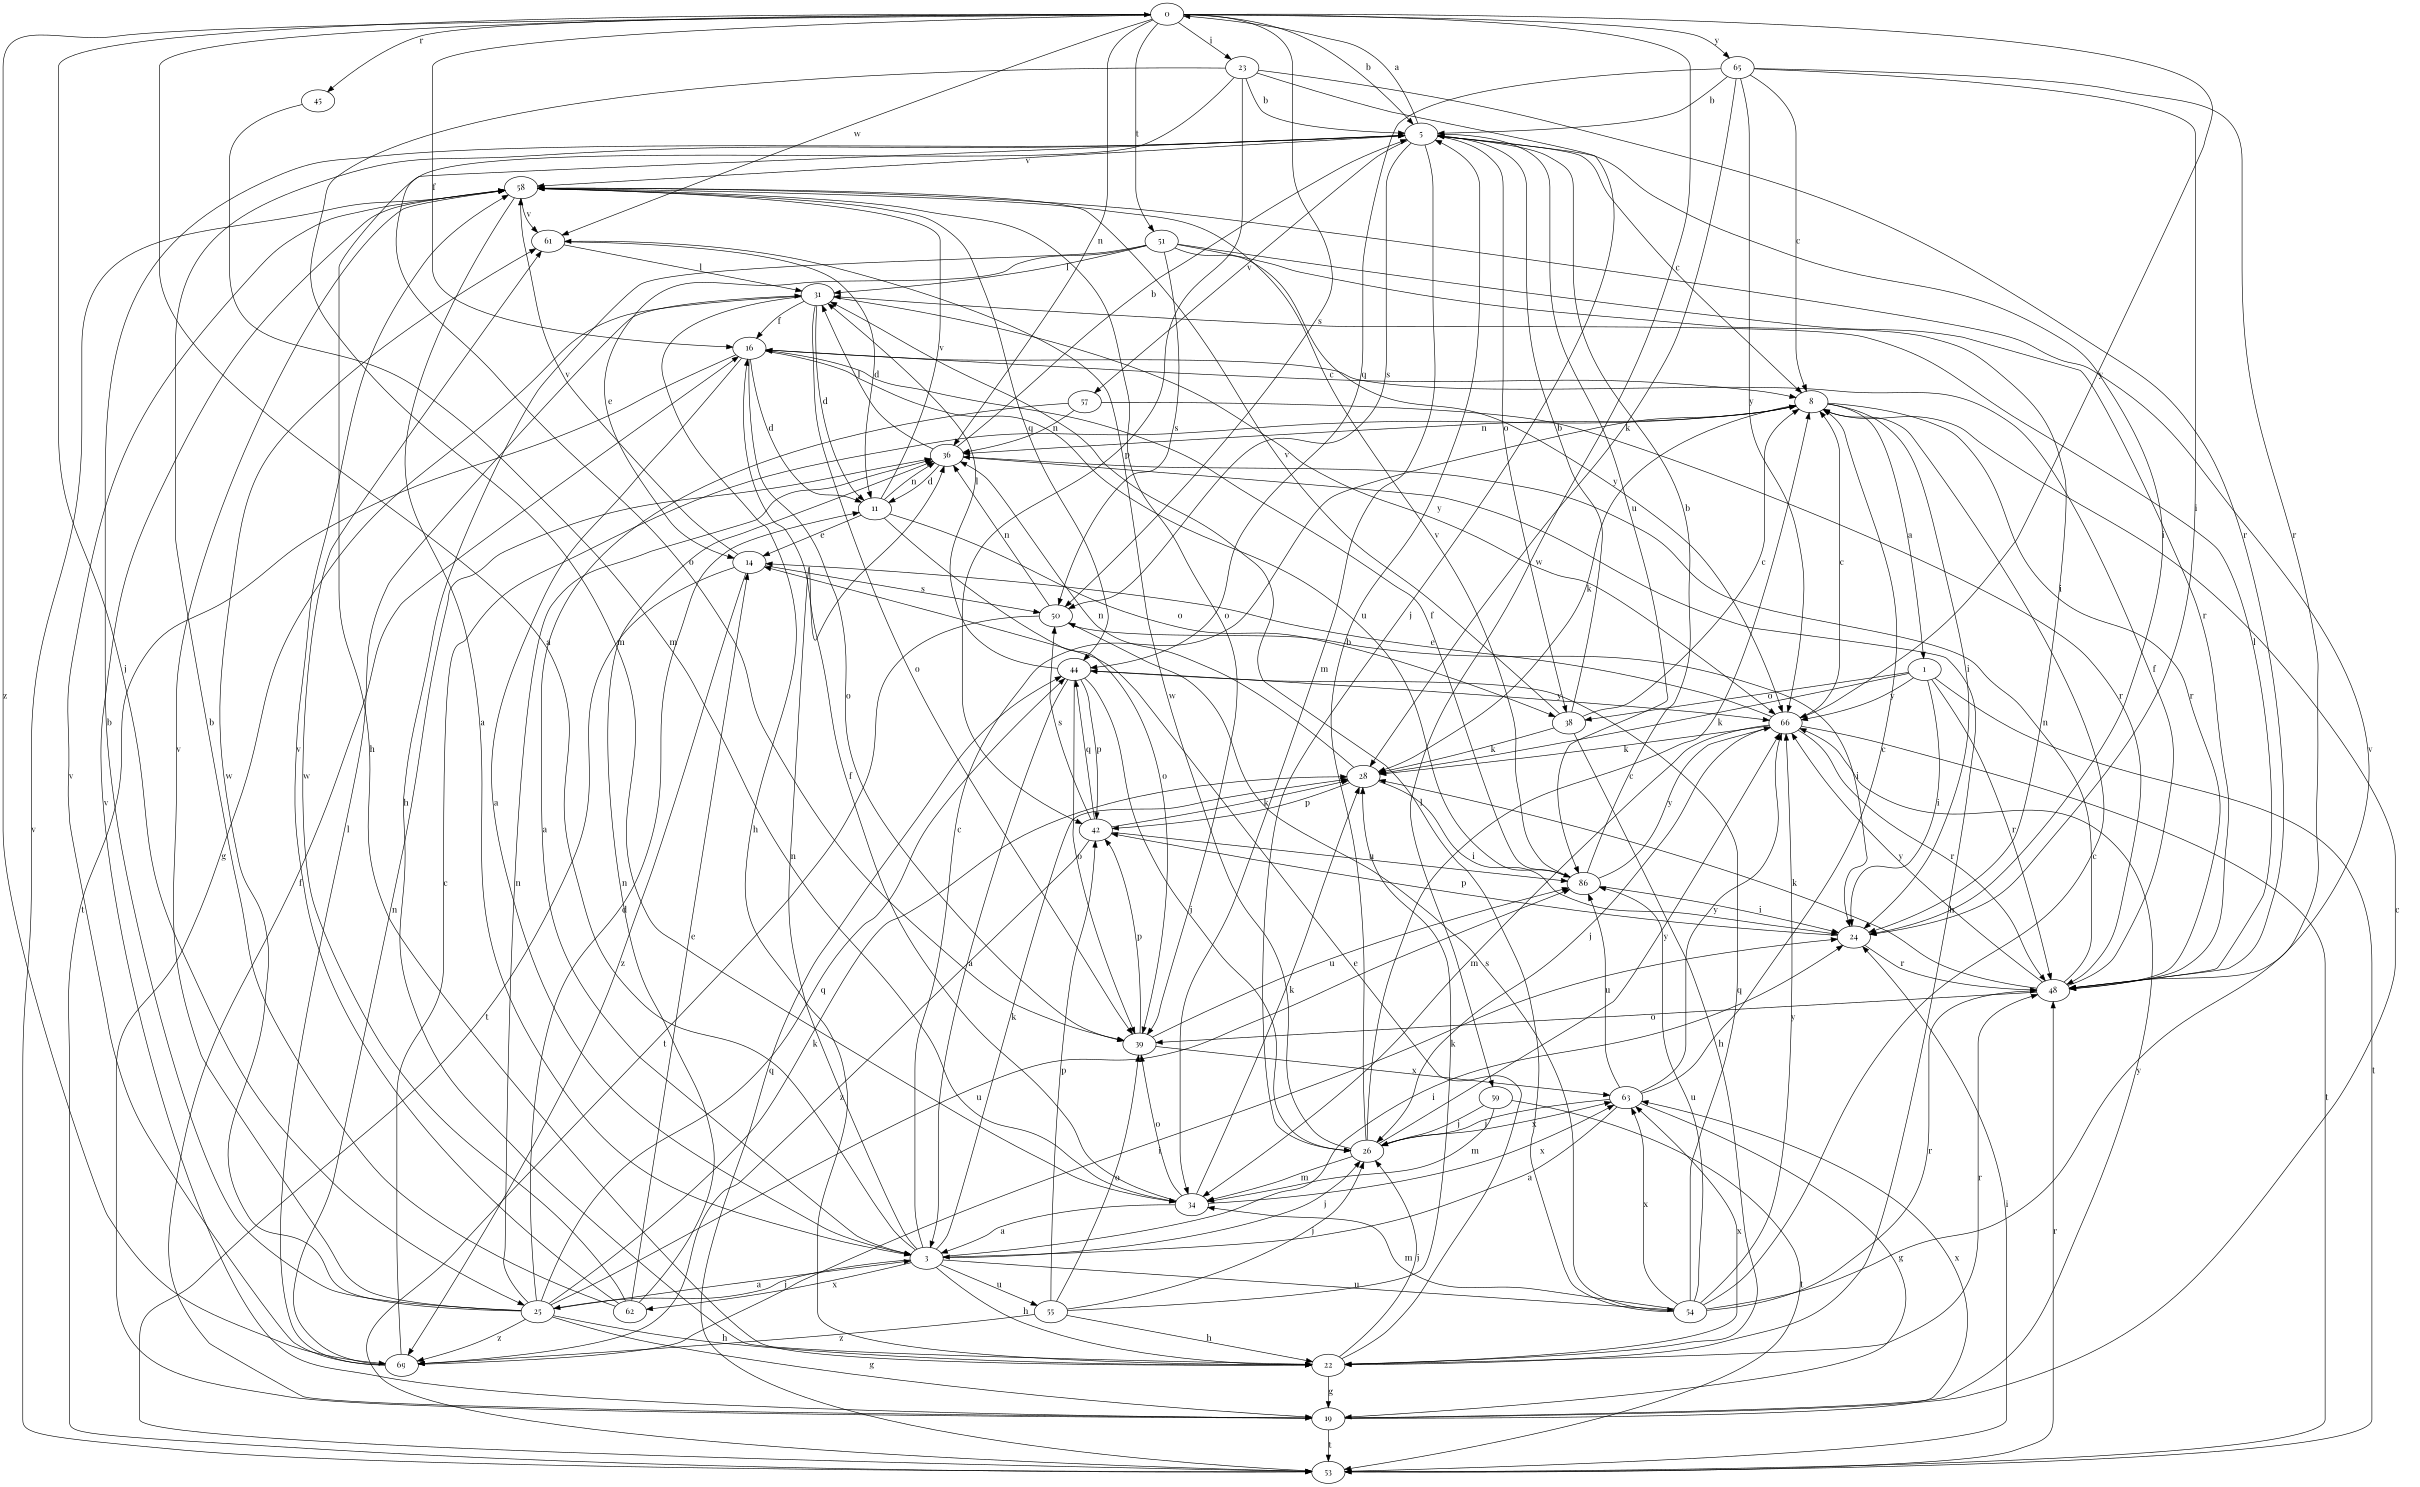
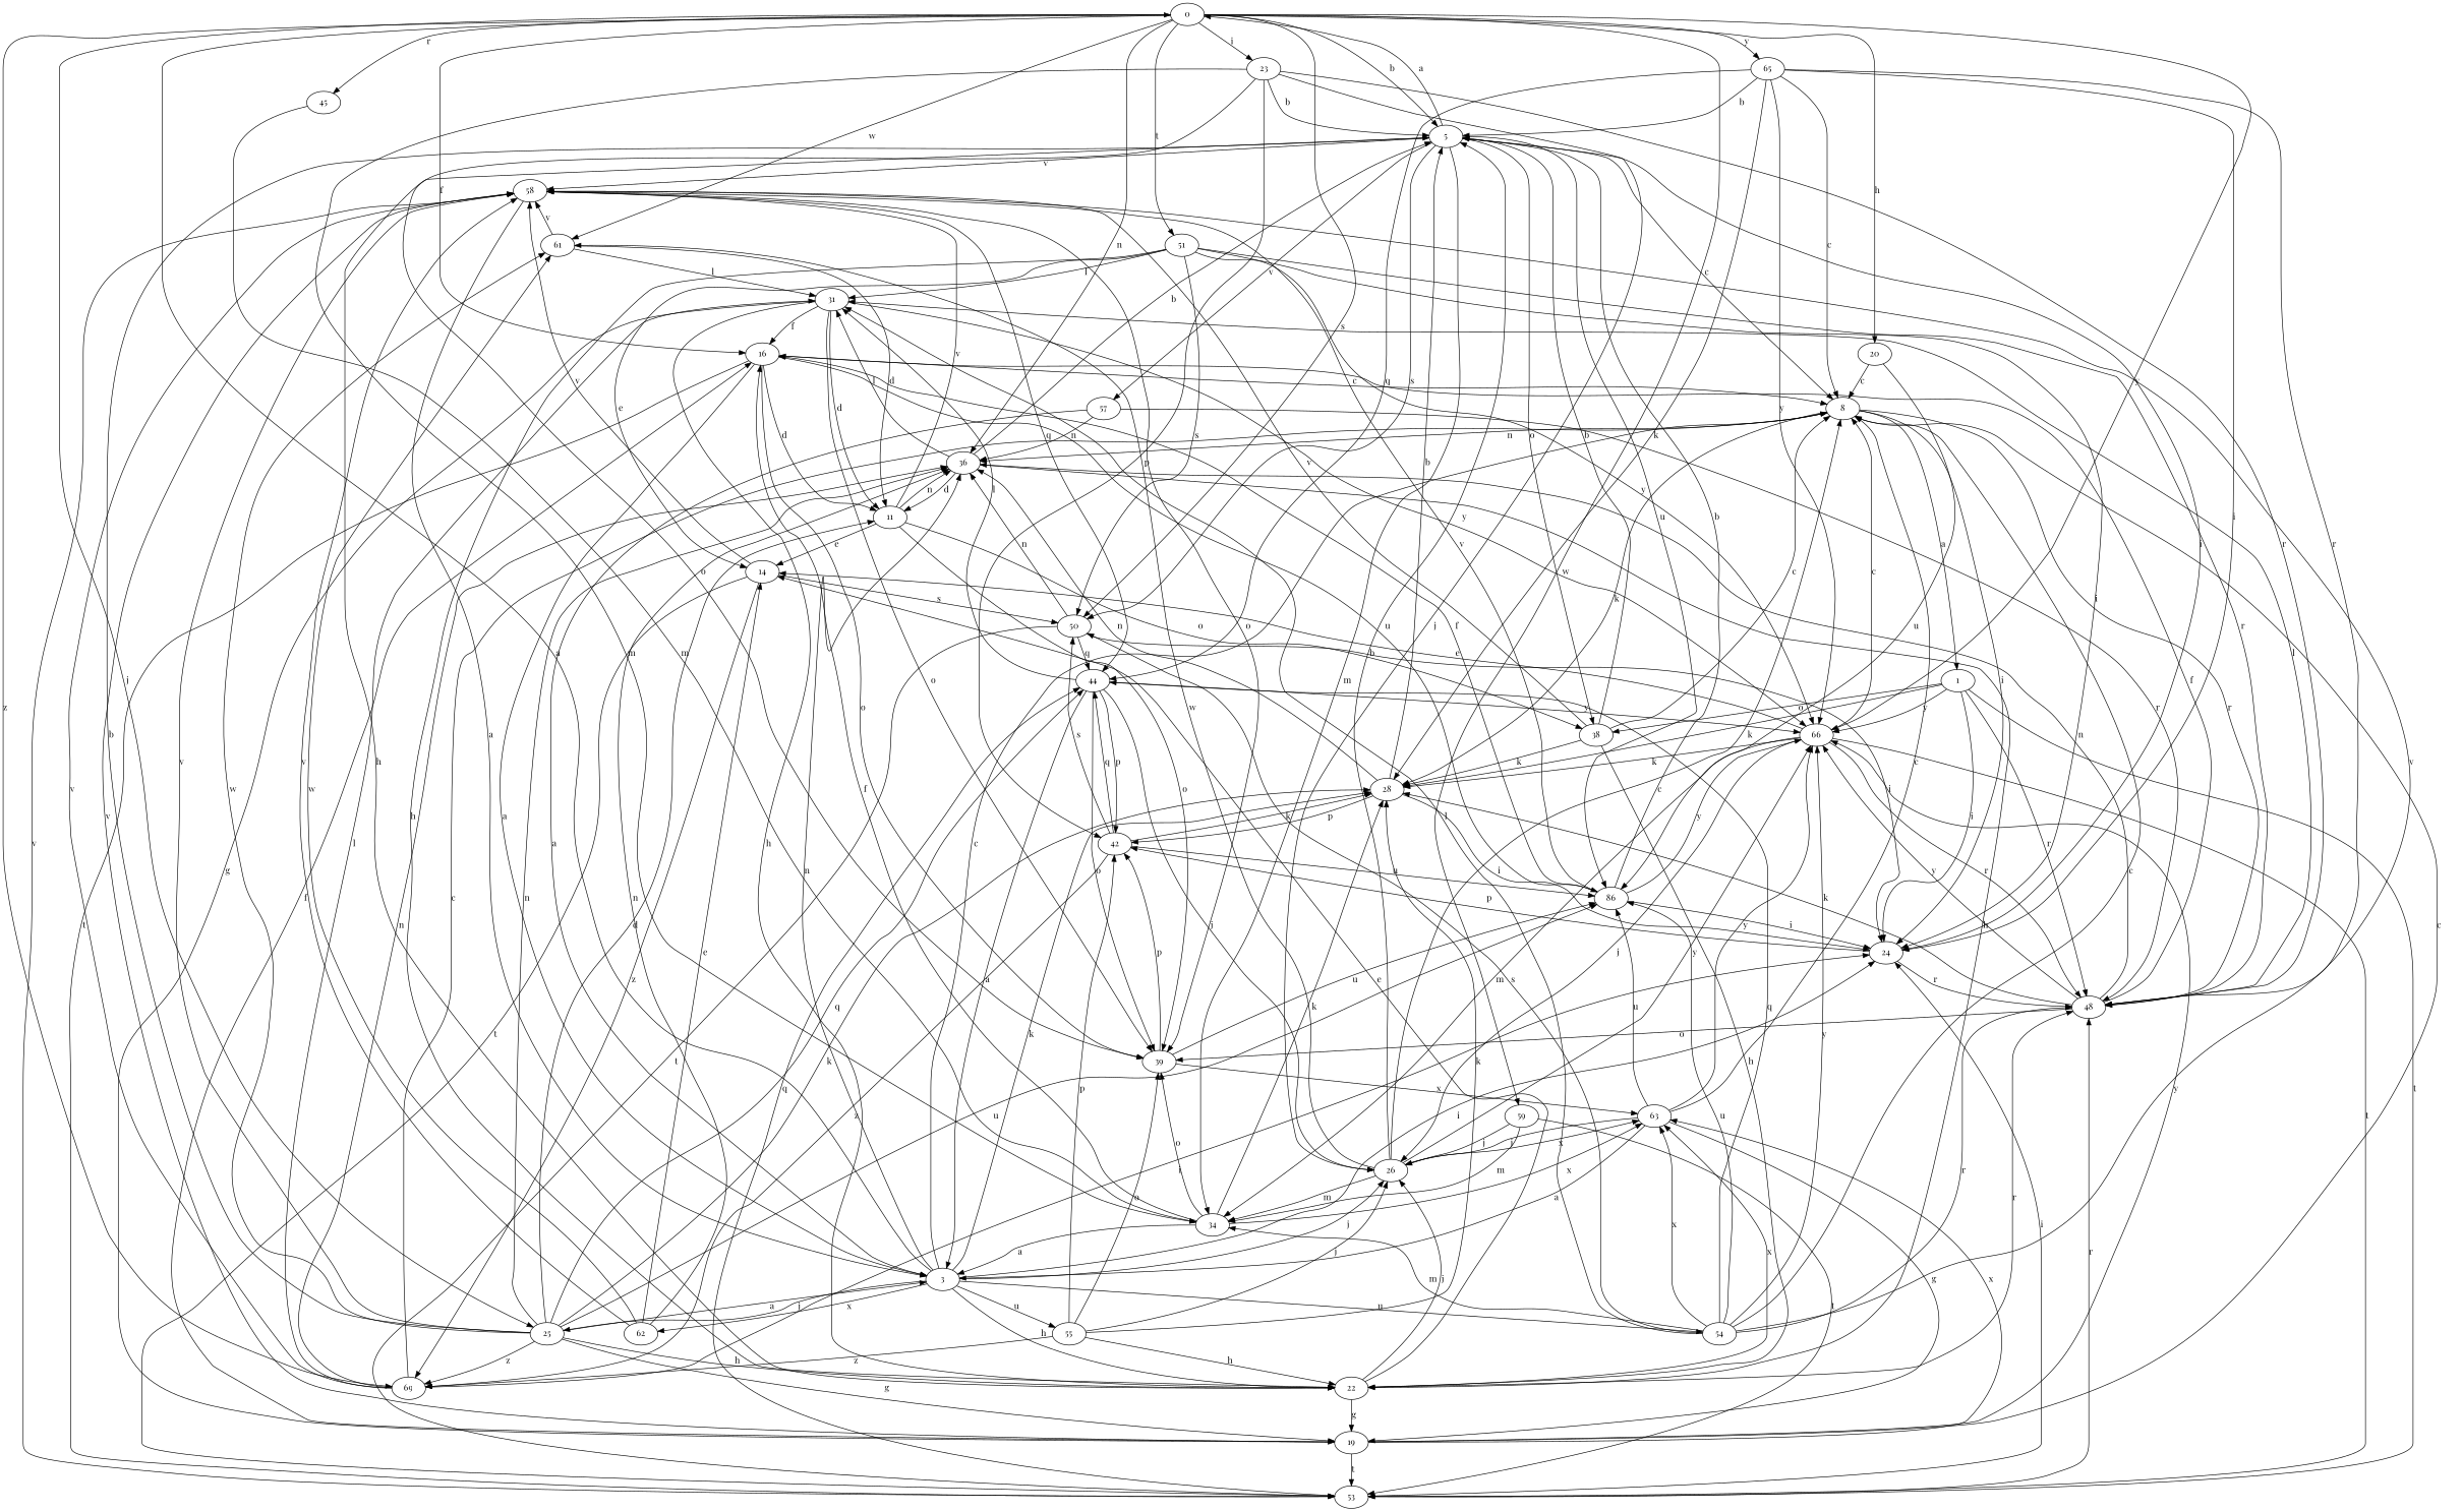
  strict digraph {
    fontname="Playfair Display"
    node [fontname="Playfair Display"]
    edge [fontname="Playfair Display"]
    0
    5
    16
+   20
    23
    25
    36
    45
    50
    51
    59
    61
    65
    66
    69
    24
    38
    8
    22
    34
    n21 [label=86]
    57
    58
    53
    3
    11
    39
    48
    26
    42
    28
    19
    44
    31
    14
    1
    54
    55
    62
    63
    0 -> 5 [label=b]
    0 -> 16 [label=f]
+   0 -> 20 [label=h]
    0 -> 23 [label=i]
    0 -> 25 [label=j]
    0 -> 36 [label=n]
    0 -> 45 [label=r]
    0 -> 50 [label=s]
    0 -> 51 [label=t]
    0 -> 59 [label=w]
    0 -> 61 [label=w]
    0 -> 65 [label=y]
    0 -> 66 [label=y]
    0 -> 69 [label=z]
    5 -> 0 [label=a]
    5 -> 50 [label=s]
    5 -> 24 [label=i]
    5 -> 38 [label=o]
    5 -> 8 [label=c]
    5 -> 22 [label=h]
    5 -> 34 [label=m]
    5 -> n21 [label=u]
    5 -> 57 [label=v]
    5 -> 58 [label=v]
    16 -> 8 [label=c]
    16 -> n21 [label=u]
    16 -> 53 [label=t]
    16 -> 3 [label=a]
    16 -> 11 [label=d]
    16 -> 39 [label=o]
+   20 -> 8 [label=c]
+   20 -> n21 [label=u]
    23 -> 5 [label=b]
    23 -> 34 [label=m]
    23 -> 39 [label=o]
    23 -> 48 [label=r]
    23 -> 26 [label=j]
    23 -> 42 [label=p]
    25 -> 5 [label=b]
    25 -> 36 [label=n]
    25 -> 61 [label=w]
    25 -> 69 [label=z]
    25 -> 22 [label=h]
    25 -> n21 [label=u]
    25 -> 58 [label=v]
    25 -> 3 [label=a]
    25 -> 11 [label=d]
    25 -> 28 [label=k]
    25 -> 19 [label=g]
    25 -> 44 [label=q]
    36 -> 5 [label=b]
    36 -> 22 [label=h]
    36 -> 11 [label=d]
    36 -> 31 [label=l]
    45 -> 34 [label=m]
    50 -> 36 [label=n]
    50 -> 24 [label=i]
    50 -> 53 [label=t]
+   50 -> 44 [label=q]
    51 -> 50 [label=s]
    51 -> 66 [label=y]
    51 -> 24 [label=i]
    51 -> 22 [label=h]
    51 -> 48 [label=r]
    51 -> 31 [label=l]
    51 -> 14 [label=e]
    59 -> 34 [label=m]
    59 -> 53 [label=t]
    59 -> 26 [label=j]
-   58 -> 61 [label=v]
+   61 -> 58 [label=v]
    61 -> 11 [label=d]
    61 -> 31 [label=l]
    65 -> 5 [label=b]
    65 -> 66 [label=y]
    65 -> 24 [label=i]
    65 -> 8 [label=c]
    65 -> 48 [label=r]
    65 -> 28 [label=k]
    65 -> 44 [label=q]
    66 -> 8 [label=c]
    66 -> 34 [label=m]
    66 -> 53 [label=t]
    66 -> 48 [label=r]
    66 -> 26 [label=j]
    66 -> 28 [label=k]
    66 -> 14 [label=e]
    69 -> 36 [label=n]
    69 -> 24 [label=i]
    69 -> 8 [label=c]
    69 -> 58 [label=v]
    69 -> 31 [label=l]
    24 -> 48 [label=r]
    24 -> 42 [label=p]
    38 -> 5 [label=b]
    38 -> 8 [label=c]
    38 -> 22 [label=h]
    38 -> 58 [label=v]
    38 -> 28 [label=k]
    8 -> 36 [label=n]
    8 -> 24 [label=i]
    8 -> 48 [label=r]
    8 -> 28 [label=k]
    8 -> 1 [label=a]
    22 -> 48 [label=r]
    22 -> 26 [label=j]
    22 -> 19 [label=g]
    22 -> 14 [label=e]
    22 -> 63 [label=x]
    34 -> 16 [label=f]
    34 -> 3 [label=a]
    34 -> 39 [label=o]
    34 -> 28 [label=k]
    34 -> 63 [label=x]
    n21 -> 5 [label=b]
    n21 -> 16 [label=f]
    n21 -> 66 [label=y]
    n21 -> 24 [label=i]
    n21 -> 58 [label=v]
    57 -> 36 [label=n]
    57 -> 3 [label=a]
    57 -> 48 [label=r]
    58 -> 3 [label=a]
    58 -> 39 [label=o]
    58 -> 44 [label=q]
    53 -> 24 [label=i]
    53 -> 58 [label=v]
    53 -> 48 [label=r]
    53 -> 44 [label=q]
    3 -> 0 [label=a]
    3 -> 25 [label=j]
    3 -> 36 [label=n]
    3 -> 24 [label=i]
    3 -> 8 [label=c]
    3 -> 22 [label=h]
    3 -> 26 [label=j]
    3 -> 28 [label=k]
    3 -> 54 [label=u]
    3 -> 55 [label=u]
    3 -> 62 [label=x]
    11 -> 36 [label=n]
    11 -> 38 [label=o]
    11 -> 58 [label=v]
    11 -> 39 [label=o]
    11 -> 14 [label=e]
    39 -> n21 [label=u]
    39 -> 42 [label=p]
    39 -> 63 [label=x]
    48 -> 16 [label=f]
    48 -> 36 [label=n]
    48 -> 66 [label=y]
    48 -> 39 [label=o]
    48 -> 28 [label=k]
    48 -> 31 [label=l]
    26 -> 5 [label=b]
    26 -> 61 [label=w]
    26 -> 66 [label=y]
    26 -> 8 [label=c]
    26 -> 34 [label=m]
    26 -> 63 [label=x]
    42 -> 50 [label=s]
    42 -> 69 [label=z]
    42 -> n21 [label=u]
    42 -> 28 [label=k]
    42 -> 44 [label=q]
    28 -> 36 [label=n]
    28 -> 24 [label=i]
    28 -> 42 [label=p]
    19 -> 16 [label=f]
    19 -> 66 [label=y]
    19 -> 8 [label=c]
    19 -> 58 [label=v]
    19 -> 53 [label=t]
    19 -> 63 [label=x]
    44 -> 66 [label=y]
    44 -> 3 [label=a]
    44 -> 39 [label=o]
    44 -> 26 [label=j]
    44 -> 42 [label=p]
    44 -> 31 [label=l]
    31 -> 16 [label=f]
    31 -> 66 [label=y]
    31 -> 22 [label=h]
    31 -> 11 [label=d]
    31 -> 39 [label=o]
    31 -> 19 [label=g]
    14 -> 50 [label=s]
    14 -> 69 [label=z]
    14 -> 58 [label=v]
    14 -> 53 [label=t]
    1 -> 66 [label=y]
    1 -> 24 [label=i]
    1 -> 38 [label=o]
    1 -> 53 [label=t]
    1 -> 48 [label=r]
    1 -> 28 [label=k]
    54 -> 50 [label=s]
    54 -> 66 [label=y]
    54 -> 8 [label=c]
    54 -> 34 [label=m]
    54 -> n21 [label=u]
    54 -> 58 [label=v]
    54 -> 48 [label=r]
    54 -> 44 [label=q]
    54 -> 31 [label=l]
    54 -> 63 [label=x]
    55 -> 69 [label=z]
    55 -> 22 [label=h]
    55 -> 39 [label=o]
    55 -> 26 [label=j]
    55 -> 42 [label=p]
    55 -> 28 [label=k]
-   62 -> 5 [label=b]
+   28 -> 5 [label=b]
    62 -> 36 [label=n]
    62 -> 61 [label=w]
    62 -> 58 [label=v]
    62 -> 14 [label=e]
    63 -> 66 [label=y]
    63 -> 8 [label=c]
    63 -> n21 [label=u]
    63 -> 3 [label=a]
    63 -> 26 [label=j]
    63 -> 19 [label=g]
  }
